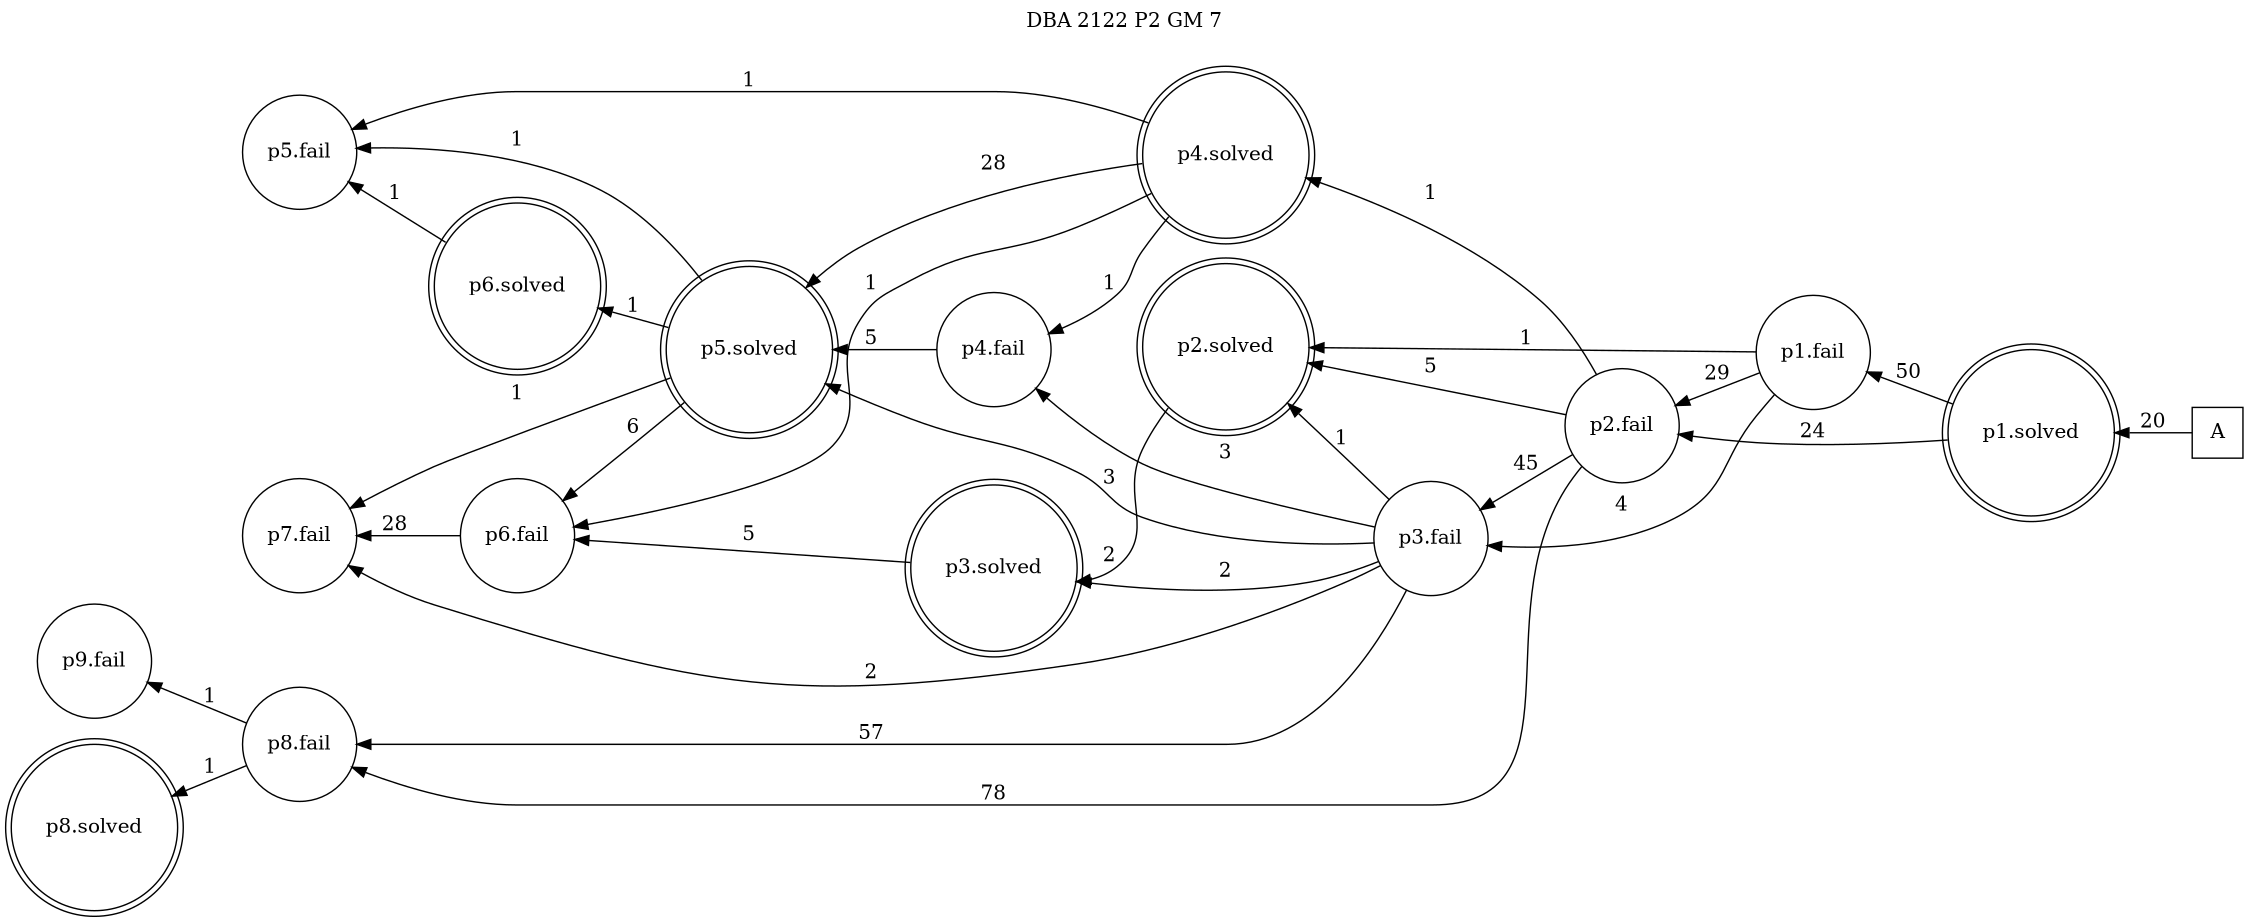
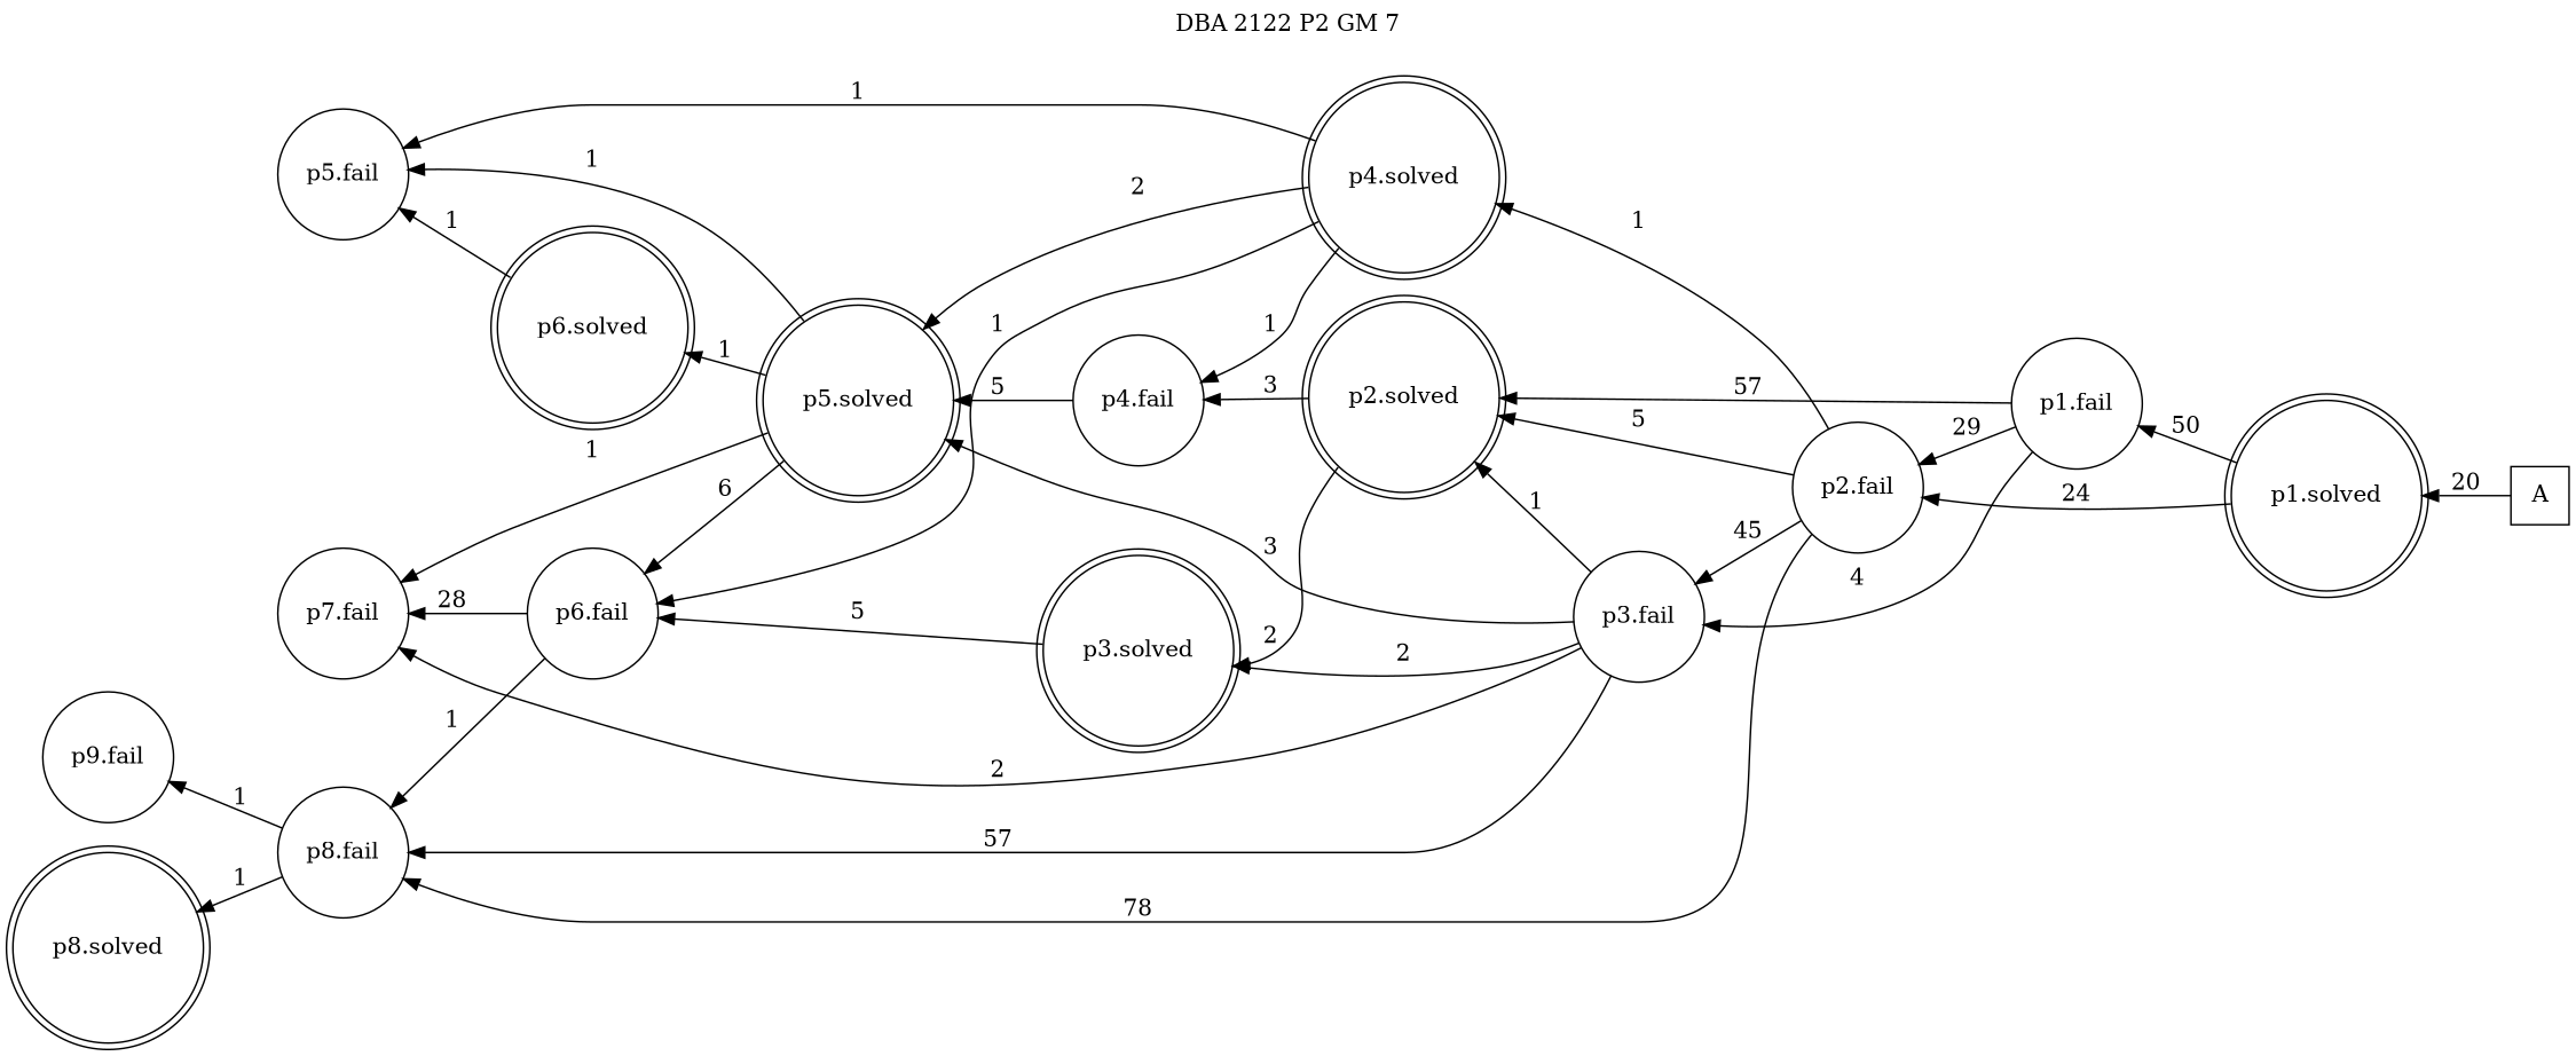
  digraph {
    label=" DBA 2122 P2 GM 7 "
    labelloc=tl
    rankdir=RL
    node [shape=circle]
    n1 [label=A shape=square]
    n2 [label="p1.solved" shape=doublecircle]
    n3 [label="p1.fail"]
    n4 [label="p2.fail"]
    n5 [label="p2.solved" shape=doublecircle]
    n6 [label="p3.fail"]
    n7 [label="p4.solved" shape=doublecircle]
    n8 [label="p8.fail"]
    n9 [label="p3.solved" shape=doublecircle]
    n10 [label="p4.fail"]
    n11 [label="p5.solved" shape=doublecircle]
    n12 [label="p7.fail"]
    n13 [label="p6.fail"]
    n14 [label="p5.fail"]
    n15 [label="p9.fail"]
    n16 [label="p8.solved" shape=doublecircle]
    n17 [label="p6.solved" shape=doublecircle]
    n1 -> n2 [label=20]
    n2 -> n3 [label=50]
    n2 -> n4 [label=24]
    n3 -> n4 [label=29]
-   n3 -> n5 [label=1]
+   n3 -> n5 [label=57]
    n3 -> n6 [label=4]
    n4 -> n5 [label=5]
    n4 -> n6 [label=45]
    n4 -> n7 [label=1]
    n4 -> n8 [label=78]
    n5 -> n9 [label=2]
    n6 -> n5 [label=1]
    n6 -> n8 [label=57]
    n6 -> n9 [label=2]
-   n6 -> n10 [label=3]
+   n5 -> n10 [label=3]
    n6 -> n11 [label=3]
    n6 -> n12 [label=2]
    n7 -> n10 [label=1]
-   n7 -> n11 [label=28]
+   n7 -> n11 [label=2]
    n7 -> n13 [label=1]
    n7 -> n14 [label=1]
    n8 -> n15 [label=1]
    n8 -> n16 [label=1]
    n9 -> n13 [label=5]
    n10 -> n11 [label=5]
    n11 -> n12 [label=1]
    n11 -> n13 [label=6]
    n11 -> n14 [label=1]
    n11 -> n17 [label=1]
+   n13 -> n8 [label=1]
    n13 -> n12 [label=28]
    n17 -> n14 [label=1]
  }
